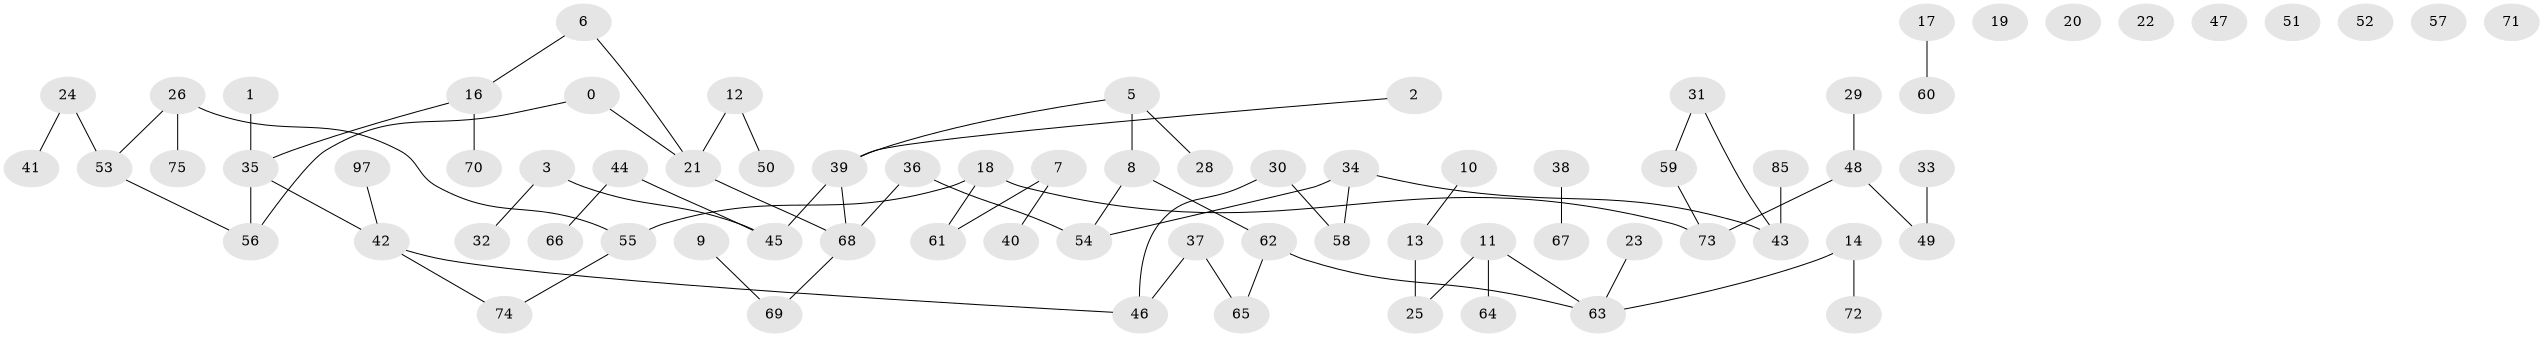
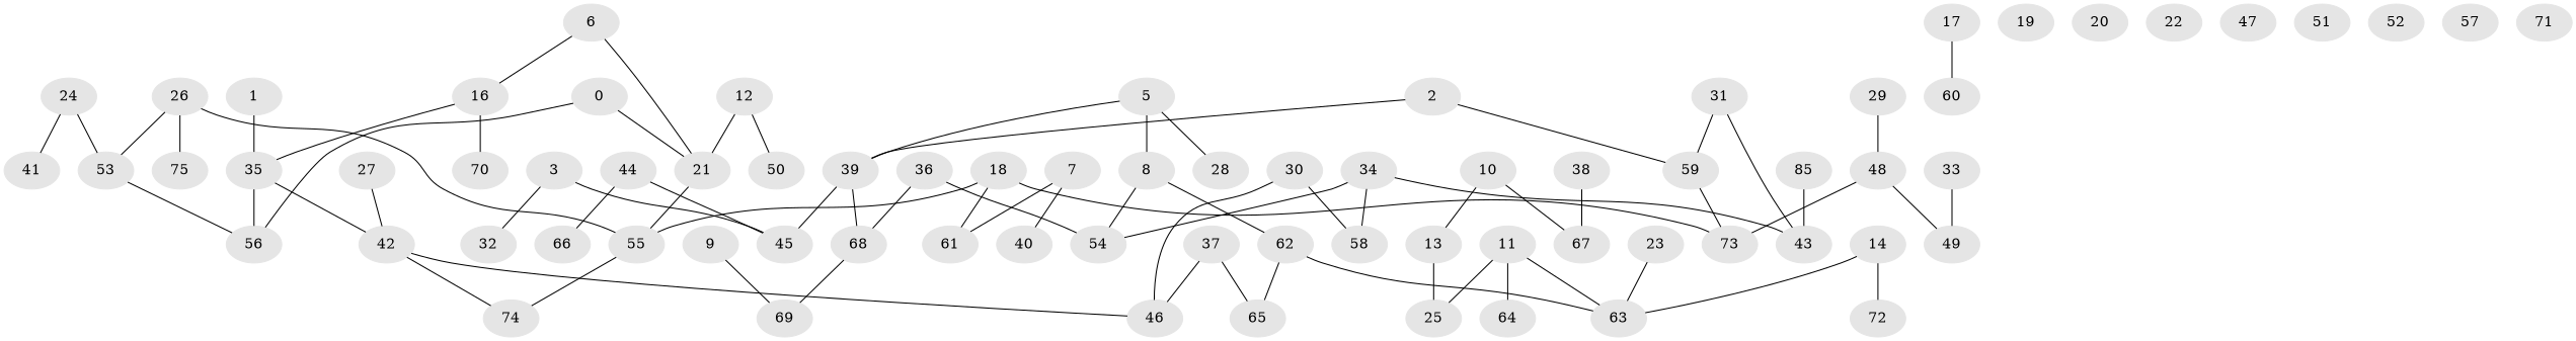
  graph {
    fontname="DejaVu Serif"
    node [color=gray90 fontname="DejaVu Serif" style=filled]
    edge [fontname="DejaVu Serif"]
    1
    35
    56
    42
    2
    39
    59
    45
    68
    73
    3
    32
    n13 [label=0]
    21
    5
    8
    28
    54
    62
    6
    16
    70
    7
    40
    61
    63
    65
    9
    69
    10
    13
    67
    25
    11
    64
    12
    50
    14
    72
    n40 [label=85]
    43
    34
    58
    17
    60
    18
    55
    74
    19
    20
    22
    23
    24
    41
    53
    26
    75
-   27 [label=97]
+   27
    46
    29
    48
    49
    30
    31
    33
    36
    37
    38
    44
    66
    47
    51
    52
    57
    71
    1 -- 35
    35 -- 56
    35 -- 42
    42 -- 74
    42 -- 46
    2 -- 39
+   2 -- 59
    39 -- 45
    39 -- 68
    59 -- 73
    68 -- 69
    3 -- 45
    3 -- 32
    n13 -- 56
    n13 -- 21
-   21 -- 68
+   21 -- 55
    5 -- 39
    5 -- 8
    5 -- 28
    8 -- 54
    8 -- 62
    62 -- 63
    62 -- 65
    6 -- 21
    6 -- 16
    16 -- 35
    16 -- 70
    7 -- 40
    7 -- 61
    9 -- 69
    10 -- 13
+   10 -- 67
    13 -- 25
    11 -- 63
    11 -- 25
    11 -- 64
    12 -- 21
    12 -- 50
    14 -- 63
    14 -- 72
    n40 -- 43
    34 -- 54
    34 -- 43
    34 -- 58
    17 -- 60
    18 -- 73
    18 -- 61
    18 -- 55
    55 -- 74
    23 -- 63
    24 -- 41
    24 -- 53
    53 -- 56
    26 -- 55
    26 -- 53
    26 -- 75
    27 -- 42
    29 -- 48
    48 -- 73
    48 -- 49
    30 -- 58
    30 -- 46
    31 -- 59
    31 -- 43
    33 -- 49
    36 -- 68
    36 -- 54
    37 -- 65
    37 -- 46
    38 -- 67
    44 -- 45
    44 -- 66
  }
